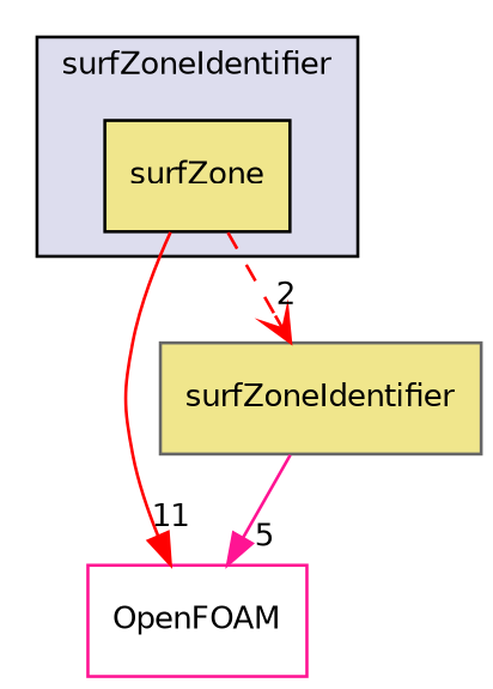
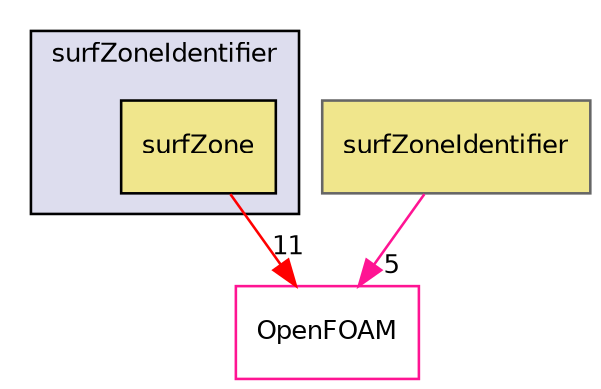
  digraph {
    compound=true
    node [fillcolor=khaki fontname=Helvetica fontsize=10 shape=box style=filled]
    edge [arrowhead=normal color=red labeldistance=1.5 labelfontname=Helvetica labelfontsize=10 style=solid]
    n1 [color=black label=surfZone pencolor=black]
    n2 [color=deeppink fillcolor=white label=OpenFOAM]
    n3 [color=gray40 label=surfZoneIdentifier]
    subgraph cluster_1 {
      bgcolor="#ddddee"
      fontname=Helvetica
      fontsize=10
      label=surfZoneIdentifier
      pencolor=black
      n1
    }
    n1 -> n2 [headlabel=11]
-   n1 -> n3 [arrowhead=vee headlabel=2 style=dashed]
    n3 -> n2 [color=deeppink headlabel=5]
  }
